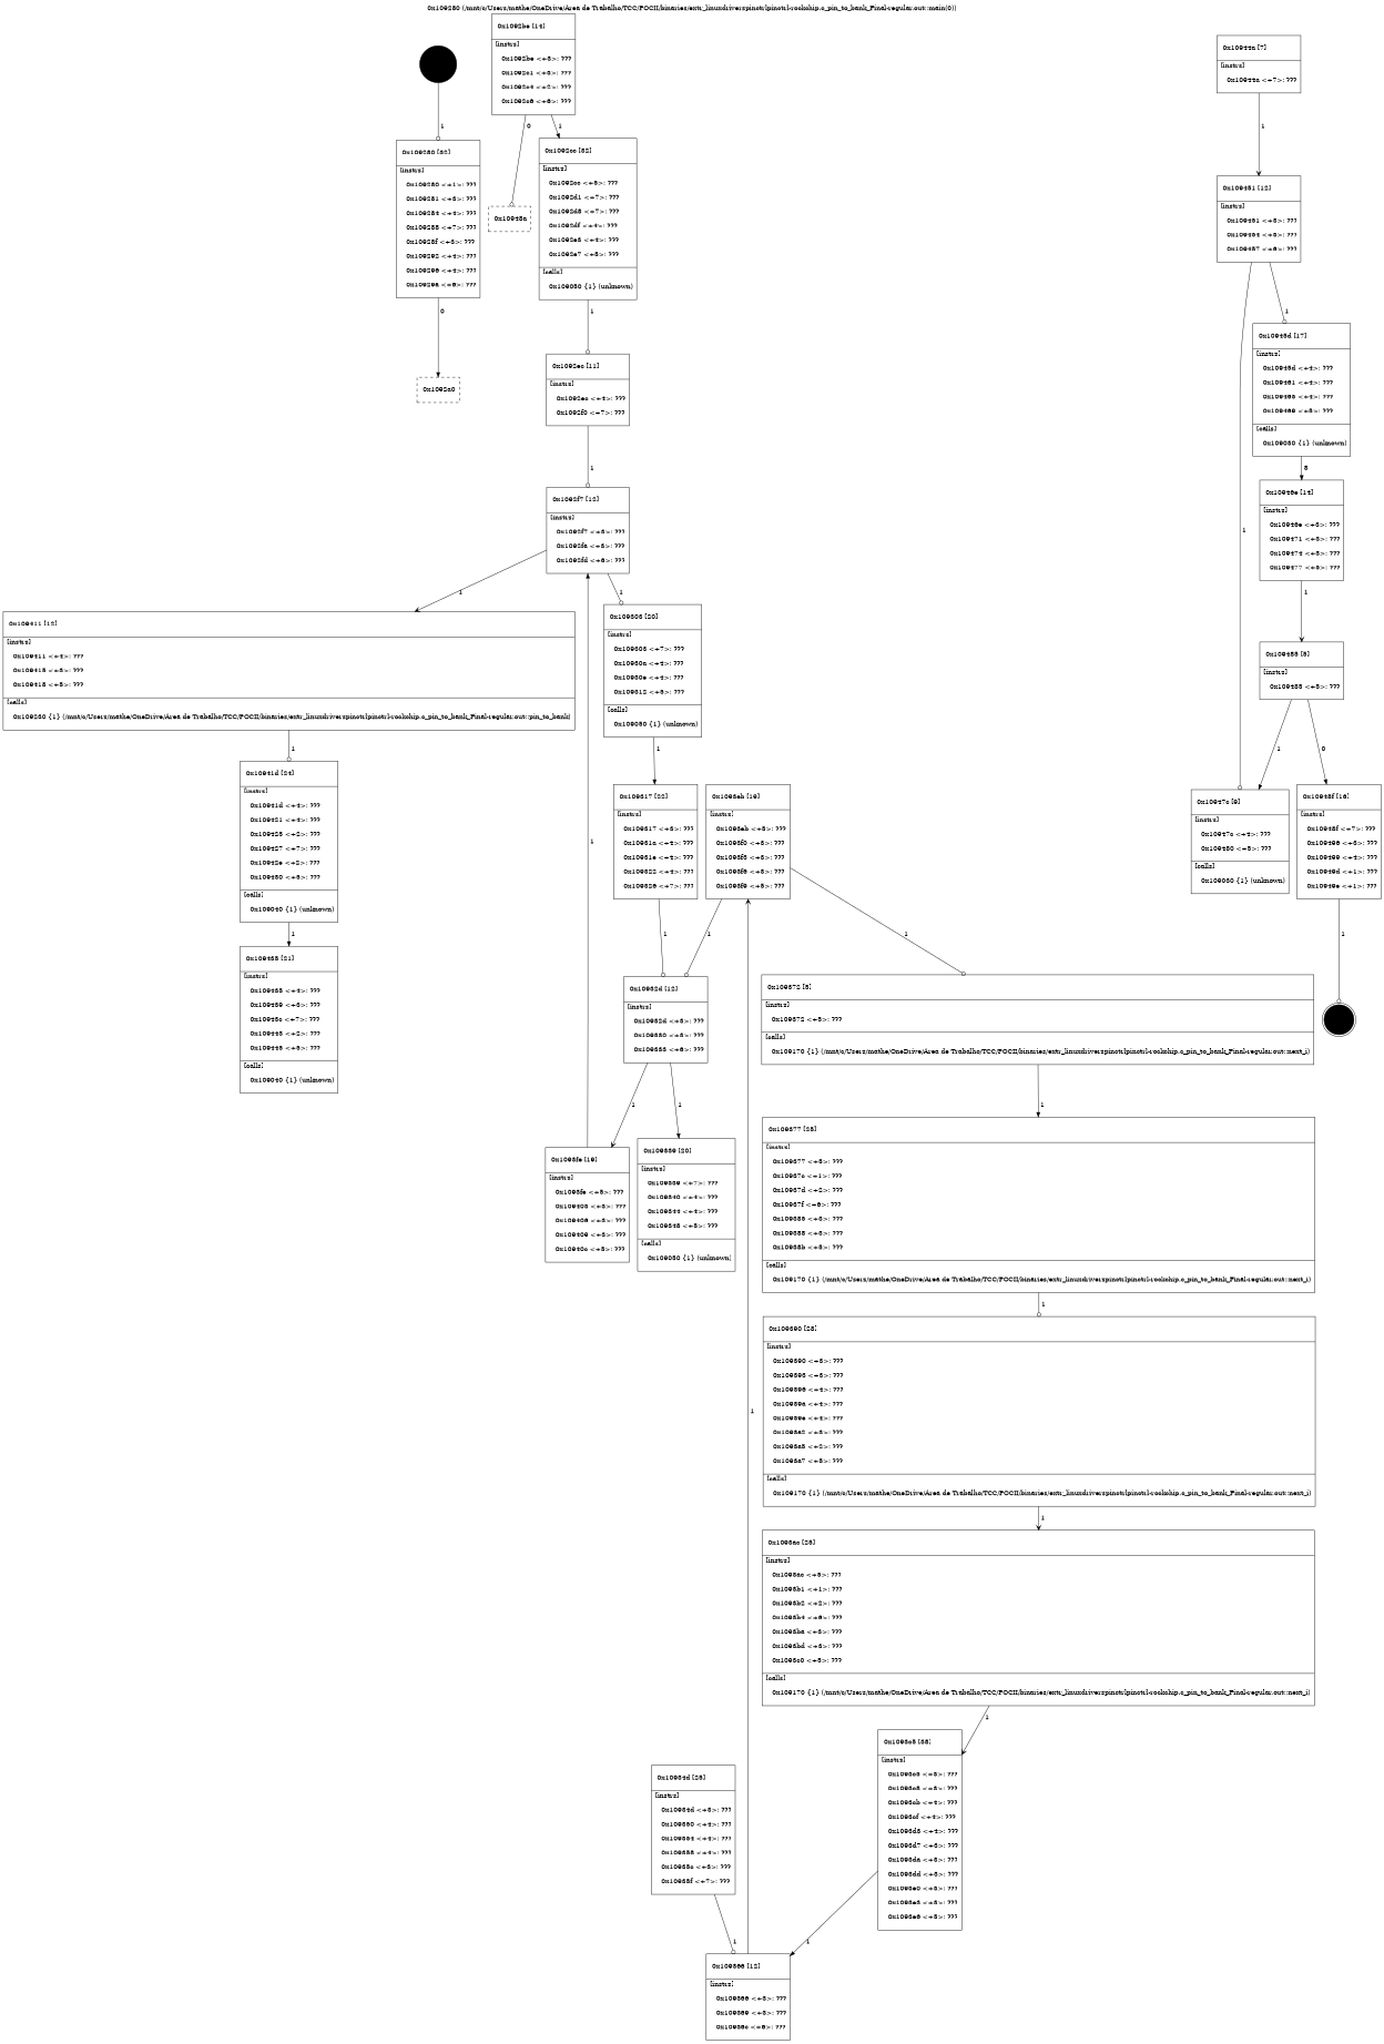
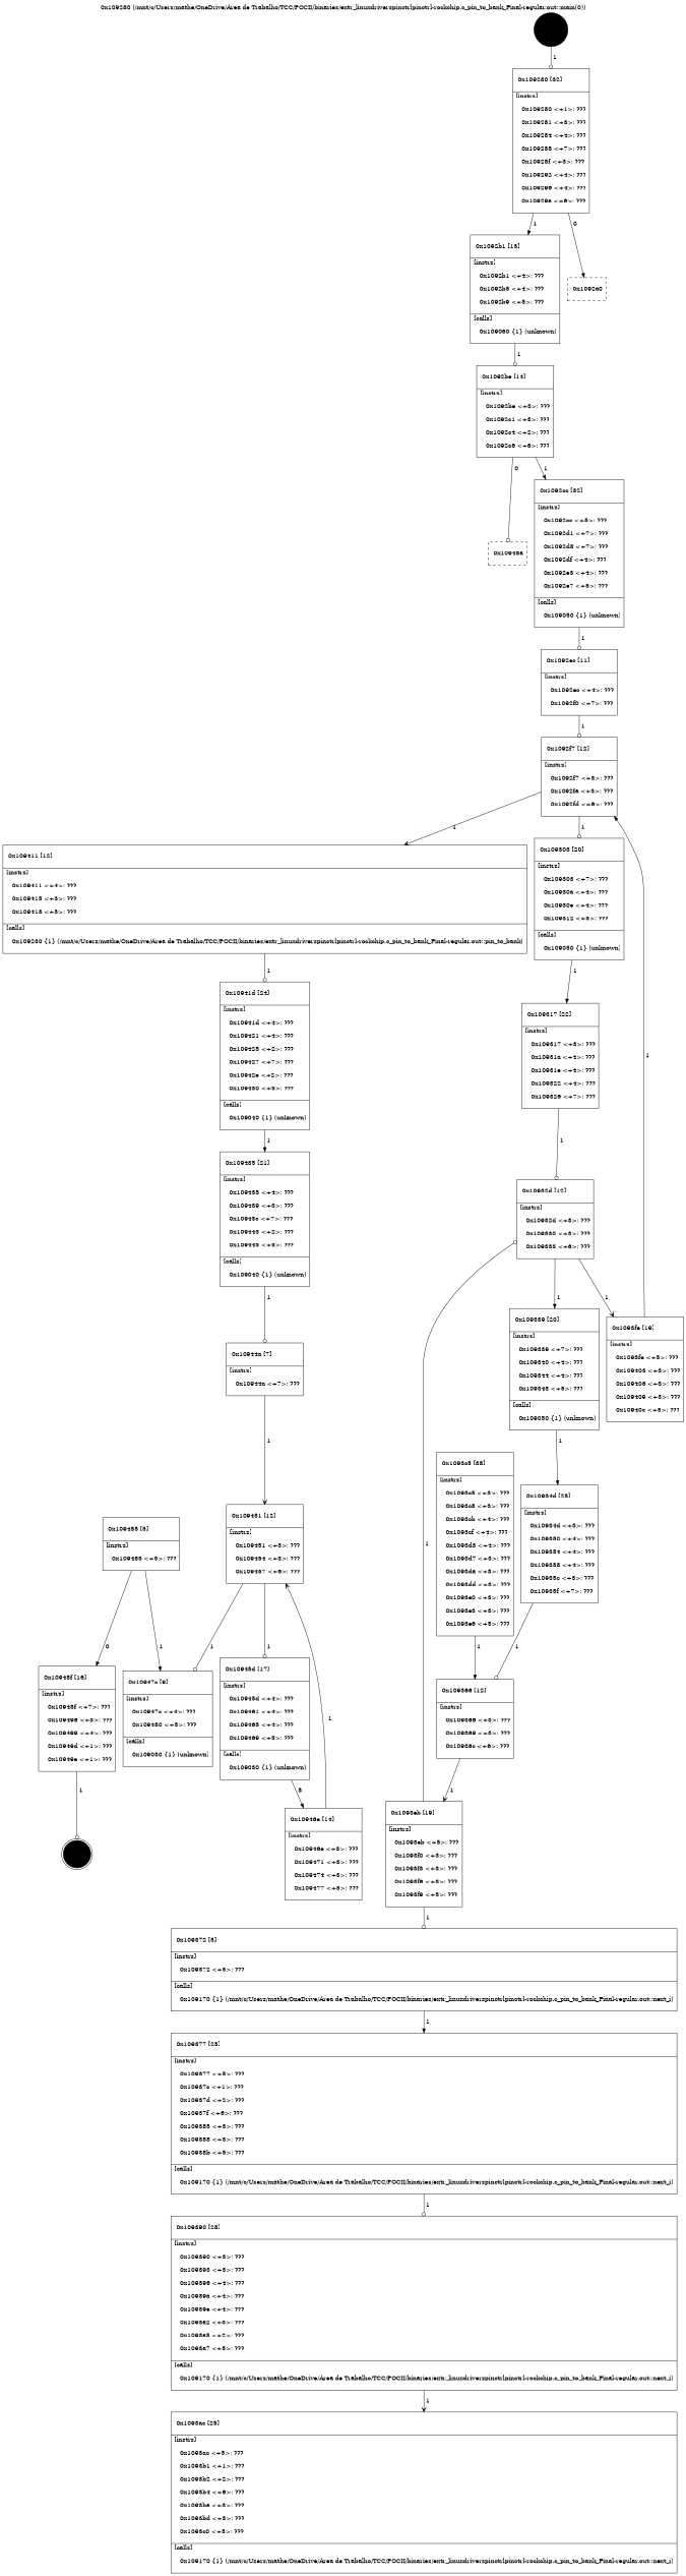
  digraph {
    label="0x109280 (/mnt/c/Users/mathe/OneDrive/Área de Trabalho/TCC/POCII/binaries/extr_linuxdriverspinctrlpinctrl-rockchip.c_pin_to_bank_Final-regular.out::main(0))"
    labelloc=t
    node [shape=record]
    edge [arrowhead=odot]
    Entry [fillcolor=black height=0.3 shape=circle style=filled width=0.3]
    n2 [label="{\n     0x109280 [32]\l\n     | [instrs]\l\n     &nbsp;&nbsp;0x109280 \<+1\>: ???\l\n     &nbsp;&nbsp;0x109281 \<+3\>: ???\l\n     &nbsp;&nbsp;0x109284 \<+4\>: ???\l\n     &nbsp;&nbsp;0x109288 \<+7\>: ???\l\n     &nbsp;&nbsp;0x10928f \<+3\>: ???\l\n     &nbsp;&nbsp;0x109292 \<+4\>: ???\l\n     &nbsp;&nbsp;0x109296 \<+4\>: ???\l\n     &nbsp;&nbsp;0x10929a \<+6\>: ???\l\n  }"]
+   n3 [label="{\n     0x1092b1 [13]\l\n     | [instrs]\l\n     &nbsp;&nbsp;0x1092b1 \<+4\>: ???\l\n     &nbsp;&nbsp;0x1092b5 \<+4\>: ???\l\n     &nbsp;&nbsp;0x1092b9 \<+5\>: ???\l\n     | [calls]\l\n     &nbsp;&nbsp;0x109060 \{1\} (unknown)\l\n  }"]
    n4 [label="{\n     0x1092a0\l\n  }" style=dashed]
    n5 [label="{\n     0x1092be [14]\l\n     | [instrs]\l\n     &nbsp;&nbsp;0x1092be \<+3\>: ???\l\n     &nbsp;&nbsp;0x1092c1 \<+3\>: ???\l\n     &nbsp;&nbsp;0x1092c4 \<+2\>: ???\l\n     &nbsp;&nbsp;0x1092c6 \<+6\>: ???\l\n  }"]
    n6 [label="{\n     0x10948a\l\n  }" style=dashed]
    n7 [label="{\n     0x1092cc [32]\l\n     | [instrs]\l\n     &nbsp;&nbsp;0x1092cc \<+5\>: ???\l\n     &nbsp;&nbsp;0x1092d1 \<+7\>: ???\l\n     &nbsp;&nbsp;0x1092d8 \<+7\>: ???\l\n     &nbsp;&nbsp;0x1092df \<+4\>: ???\l\n     &nbsp;&nbsp;0x1092e3 \<+4\>: ???\l\n     &nbsp;&nbsp;0x1092e7 \<+5\>: ???\l\n     | [calls]\l\n     &nbsp;&nbsp;0x109050 \{1\} (unknown)\l\n  }"]
    n8 [label="{\n     0x1092ec [11]\l\n     | [instrs]\l\n     &nbsp;&nbsp;0x1092ec \<+4\>: ???\l\n     &nbsp;&nbsp;0x1092f0 \<+7\>: ???\l\n  }"]
    n9 [label="{\n     0x1092f7 [12]\l\n     | [instrs]\l\n     &nbsp;&nbsp;0x1092f7 \<+3\>: ???\l\n     &nbsp;&nbsp;0x1092fa \<+3\>: ???\l\n     &nbsp;&nbsp;0x1092fd \<+6\>: ???\l\n  }"]
    Exit [fillcolor=black height=0.3 peripheries=2 shape=circle style=filled width=0.3]
    n11 [label="{\n     0x109411 [12]\l\n     | [instrs]\l\n     &nbsp;&nbsp;0x109411 \<+4\>: ???\l\n     &nbsp;&nbsp;0x109415 \<+3\>: ???\l\n     &nbsp;&nbsp;0x109418 \<+5\>: ???\l\n     | [calls]\l\n     &nbsp;&nbsp;0x109230 \{1\} (/mnt/c/Users/mathe/OneDrive/Área de Trabalho/TCC/POCII/binaries/extr_linuxdriverspinctrlpinctrl-rockchip.c_pin_to_bank_Final-regular.out::pin_to_bank)\l\n  }"]
    n12 [label="{\n     0x109303 [20]\l\n     | [instrs]\l\n     &nbsp;&nbsp;0x109303 \<+7\>: ???\l\n     &nbsp;&nbsp;0x10930a \<+4\>: ???\l\n     &nbsp;&nbsp;0x10930e \<+4\>: ???\l\n     &nbsp;&nbsp;0x109312 \<+5\>: ???\l\n     | [calls]\l\n     &nbsp;&nbsp;0x109050 \{1\} (unknown)\l\n  }"]
    n13 [label="{\n     0x10941d [24]\l\n     | [instrs]\l\n     &nbsp;&nbsp;0x10941d \<+4\>: ???\l\n     &nbsp;&nbsp;0x109421 \<+4\>: ???\l\n     &nbsp;&nbsp;0x109425 \<+2\>: ???\l\n     &nbsp;&nbsp;0x109427 \<+7\>: ???\l\n     &nbsp;&nbsp;0x10942e \<+2\>: ???\l\n     &nbsp;&nbsp;0x109430 \<+5\>: ???\l\n     | [calls]\l\n     &nbsp;&nbsp;0x109040 \{1\} (unknown)\l\n  }"]
    n14 [label="{\n     0x109317 [22]\l\n     | [instrs]\l\n     &nbsp;&nbsp;0x109317 \<+3\>: ???\l\n     &nbsp;&nbsp;0x10931a \<+4\>: ???\l\n     &nbsp;&nbsp;0x10931e \<+4\>: ???\l\n     &nbsp;&nbsp;0x109322 \<+4\>: ???\l\n     &nbsp;&nbsp;0x109326 \<+7\>: ???\l\n  }"]
    n15 [label="{\n     0x109435 [21]\l\n     | [instrs]\l\n     &nbsp;&nbsp;0x109435 \<+4\>: ???\l\n     &nbsp;&nbsp;0x109439 \<+3\>: ???\l\n     &nbsp;&nbsp;0x10943c \<+7\>: ???\l\n     &nbsp;&nbsp;0x109443 \<+2\>: ???\l\n     &nbsp;&nbsp;0x109445 \<+5\>: ???\l\n     | [calls]\l\n     &nbsp;&nbsp;0x109040 \{1\} (unknown)\l\n  }"]
    n16 [label="{\n     0x10932d [12]\l\n     | [instrs]\l\n     &nbsp;&nbsp;0x10932d \<+3\>: ???\l\n     &nbsp;&nbsp;0x109330 \<+3\>: ???\l\n     &nbsp;&nbsp;0x109333 \<+6\>: ???\l\n  }"]
    n17 [label="{\n     0x1093fe [19]\l\n     | [instrs]\l\n     &nbsp;&nbsp;0x1093fe \<+5\>: ???\l\n     &nbsp;&nbsp;0x109403 \<+3\>: ???\l\n     &nbsp;&nbsp;0x109406 \<+3\>: ???\l\n     &nbsp;&nbsp;0x109409 \<+3\>: ???\l\n     &nbsp;&nbsp;0x10940c \<+5\>: ???\l\n  }"]
    n18 [label="{\n     0x109339 [20]\l\n     | [instrs]\l\n     &nbsp;&nbsp;0x109339 \<+7\>: ???\l\n     &nbsp;&nbsp;0x109340 \<+4\>: ???\l\n     &nbsp;&nbsp;0x109344 \<+4\>: ???\l\n     &nbsp;&nbsp;0x109348 \<+5\>: ???\l\n     | [calls]\l\n     &nbsp;&nbsp;0x109050 \{1\} (unknown)\l\n  }"]
    n19 [label="{\n     0x10934d [25]\l\n     | [instrs]\l\n     &nbsp;&nbsp;0x10934d \<+3\>: ???\l\n     &nbsp;&nbsp;0x109350 \<+4\>: ???\l\n     &nbsp;&nbsp;0x109354 \<+4\>: ???\l\n     &nbsp;&nbsp;0x109358 \<+4\>: ???\l\n     &nbsp;&nbsp;0x10935c \<+3\>: ???\l\n     &nbsp;&nbsp;0x10935f \<+7\>: ???\l\n  }"]
    n20 [label="{\n     0x109366 [12]\l\n     | [instrs]\l\n     &nbsp;&nbsp;0x109366 \<+3\>: ???\l\n     &nbsp;&nbsp;0x109369 \<+3\>: ???\l\n     &nbsp;&nbsp;0x10936c \<+6\>: ???\l\n  }"]
    n21 [label="{\n     0x1093eb [19]\l\n     | [instrs]\l\n     &nbsp;&nbsp;0x1093eb \<+5\>: ???\l\n     &nbsp;&nbsp;0x1093f0 \<+3\>: ???\l\n     &nbsp;&nbsp;0x1093f3 \<+3\>: ???\l\n     &nbsp;&nbsp;0x1093f6 \<+3\>: ???\l\n     &nbsp;&nbsp;0x1093f9 \<+5\>: ???\l\n  }"]
    n22 [label="{\n     0x109372 [5]\l\n     | [instrs]\l\n     &nbsp;&nbsp;0x109372 \<+5\>: ???\l\n     | [calls]\l\n     &nbsp;&nbsp;0x109170 \{1\} (/mnt/c/Users/mathe/OneDrive/Área de Trabalho/TCC/POCII/binaries/extr_linuxdriverspinctrlpinctrl-rockchip.c_pin_to_bank_Final-regular.out::next_i)\l\n  }"]
    n23 [label="{\n     0x109377 [25]\l\n     | [instrs]\l\n     &nbsp;&nbsp;0x109377 \<+5\>: ???\l\n     &nbsp;&nbsp;0x10937c \<+1\>: ???\l\n     &nbsp;&nbsp;0x10937d \<+2\>: ???\l\n     &nbsp;&nbsp;0x10937f \<+6\>: ???\l\n     &nbsp;&nbsp;0x109385 \<+3\>: ???\l\n     &nbsp;&nbsp;0x109388 \<+3\>: ???\l\n     &nbsp;&nbsp;0x10938b \<+5\>: ???\l\n     | [calls]\l\n     &nbsp;&nbsp;0x109170 \{1\} (/mnt/c/Users/mathe/OneDrive/Área de Trabalho/TCC/POCII/binaries/extr_linuxdriverspinctrlpinctrl-rockchip.c_pin_to_bank_Final-regular.out::next_i)\l\n  }"]
    n24 [label="{\n     0x109390 [28]\l\n     | [instrs]\l\n     &nbsp;&nbsp;0x109390 \<+3\>: ???\l\n     &nbsp;&nbsp;0x109393 \<+3\>: ???\l\n     &nbsp;&nbsp;0x109396 \<+4\>: ???\l\n     &nbsp;&nbsp;0x10939a \<+4\>: ???\l\n     &nbsp;&nbsp;0x10939e \<+4\>: ???\l\n     &nbsp;&nbsp;0x1093a2 \<+3\>: ???\l\n     &nbsp;&nbsp;0x1093a5 \<+2\>: ???\l\n     &nbsp;&nbsp;0x1093a7 \<+5\>: ???\l\n     | [calls]\l\n     &nbsp;&nbsp;0x109170 \{1\} (/mnt/c/Users/mathe/OneDrive/Área de Trabalho/TCC/POCII/binaries/extr_linuxdriverspinctrlpinctrl-rockchip.c_pin_to_bank_Final-regular.out::next_i)\l\n  }"]
    n25 [label="{\n     0x1093ac [25]\l\n     | [instrs]\l\n     &nbsp;&nbsp;0x1093ac \<+5\>: ???\l\n     &nbsp;&nbsp;0x1093b1 \<+1\>: ???\l\n     &nbsp;&nbsp;0x1093b2 \<+2\>: ???\l\n     &nbsp;&nbsp;0x1093b4 \<+6\>: ???\l\n     &nbsp;&nbsp;0x1093ba \<+3\>: ???\l\n     &nbsp;&nbsp;0x1093bd \<+3\>: ???\l\n     &nbsp;&nbsp;0x1093c0 \<+5\>: ???\l\n     | [calls]\l\n     &nbsp;&nbsp;0x109170 \{1\} (/mnt/c/Users/mathe/OneDrive/Área de Trabalho/TCC/POCII/binaries/extr_linuxdriverspinctrlpinctrl-rockchip.c_pin_to_bank_Final-regular.out::next_i)\l\n  }"]
    n26 [label="{\n     0x1093c5 [38]\l\n     | [instrs]\l\n     &nbsp;&nbsp;0x1093c5 \<+3\>: ???\l\n     &nbsp;&nbsp;0x1093c8 \<+3\>: ???\l\n     &nbsp;&nbsp;0x1093cb \<+4\>: ???\l\n     &nbsp;&nbsp;0x1093cf \<+4\>: ???\l\n     &nbsp;&nbsp;0x1093d3 \<+4\>: ???\l\n     &nbsp;&nbsp;0x1093d7 \<+3\>: ???\l\n     &nbsp;&nbsp;0x1093da \<+3\>: ???\l\n     &nbsp;&nbsp;0x1093dd \<+3\>: ???\l\n     &nbsp;&nbsp;0x1093e0 \<+3\>: ???\l\n     &nbsp;&nbsp;0x1093e3 \<+3\>: ???\l\n     &nbsp;&nbsp;0x1093e6 \<+5\>: ???\l\n  }"]
    n27 [label="{\n     0x10948f [16]\l\n     | [instrs]\l\n     &nbsp;&nbsp;0x10948f \<+7\>: ???\l\n     &nbsp;&nbsp;0x109496 \<+3\>: ???\l\n     &nbsp;&nbsp;0x109499 \<+4\>: ???\l\n     &nbsp;&nbsp;0x10949d \<+1\>: ???\l\n     &nbsp;&nbsp;0x10949e \<+1\>: ???\l\n  }"]
    n28 [label="{\n     0x109485 [5]\l\n     | [instrs]\l\n     &nbsp;&nbsp;0x109485 \<+5\>: ???\l\n  }"]
    n29 [label="{\n     0x10947c [9]\l\n     | [instrs]\l\n     &nbsp;&nbsp;0x10947c \<+4\>: ???\l\n     &nbsp;&nbsp;0x109480 \<+5\>: ???\l\n     | [calls]\l\n     &nbsp;&nbsp;0x109030 \{1\} (unknown)\l\n  }"]
    n30 [label="{\n     0x10944a [7]\l\n     | [instrs]\l\n     &nbsp;&nbsp;0x10944a \<+7\>: ???\l\n  }"]
    n31 [label="{\n     0x109451 [12]\l\n     | [instrs]\l\n     &nbsp;&nbsp;0x109451 \<+3\>: ???\l\n     &nbsp;&nbsp;0x109454 \<+3\>: ???\l\n     &nbsp;&nbsp;0x109457 \<+6\>: ???\l\n  }"]
    n32 [label="{\n     0x10945d [17]\l\n     | [instrs]\l\n     &nbsp;&nbsp;0x10945d \<+4\>: ???\l\n     &nbsp;&nbsp;0x109461 \<+4\>: ???\l\n     &nbsp;&nbsp;0x109465 \<+4\>: ???\l\n     &nbsp;&nbsp;0x109469 \<+5\>: ???\l\n     | [calls]\l\n     &nbsp;&nbsp;0x109030 \{1\} (unknown)\l\n  }"]
    n33 [label="{\n     0x10946e [14]\l\n     | [instrs]\l\n     &nbsp;&nbsp;0x10946e \<+3\>: ???\l\n     &nbsp;&nbsp;0x109471 \<+3\>: ???\l\n     &nbsp;&nbsp;0x109474 \<+3\>: ???\l\n     &nbsp;&nbsp;0x109477 \<+5\>: ???\l\n  }"]
    Entry -> n2 [label=" 1"]
+   n2 -> n3 [arrowhead=normal label=" 1"]
    n2 -> n4 [arrowhead=normal label=" 0"]
+   n3 -> n5 [label=" 1"]
    n5 -> n6 [label=" 0"]
    n5 -> n7 [arrowhead=normal label=" 1"]
    n7 -> n8 [label=" 1"]
    n8 -> n9 [label=" 1"]
    n9 -> n11 [arrowhead=vee label=" 1"]
    n9 -> n12 [label=" 1"]
    n11 -> n13 [label=" 1"]
    n12 -> n14 [arrowhead=normal label=" 1"]
    n13 -> n15 [arrowhead=normal label=" 1"]
    n14 -> n16 [label=" 1"]
+   n15 -> n30 [label=" 1"]
    n16 -> n17 [arrowhead=vee label=" 1"]
    n16 -> n18 [arrowhead=normal label=" 1"]
    n17 -> n9 [arrowhead=normal label=" 1"]
+   n18 -> n19 [arrowhead=normal label=" 1"]
    n19 -> n20 [label=" 1"]
    n20 -> n21 [arrowhead=vee label=" 1"]
    n21 -> n16 [label=" 1"]
    n21 -> n22 [label=" 1"]
    n22 -> n23 [arrowhead=normal label=" 1"]
    n23 -> n24 [label=" 1"]
    n24 -> n25 [arrowhead=vee label=" 1"]
-   n25 -> n26 [arrowhead=vee label=" 1"]
    n26 -> n20 [arrowhead=normal label=" 1"]
    n27 -> Exit [label=" 1"]
    n28 -> n27 [arrowhead=normal label=" 0"]
    n28 -> n29 [arrowhead=normal label=" 1"]
    n30 -> n31 [arrowhead=vee label=" 1"]
    n31 -> n29 [label=" 1"]
    n31 -> n32 [label=" 1"]
    n32 -> n33 [arrowhead=normal label=" 8"]
-   n33 -> n28 [arrowhead=vee label=" 1"]
+   n33 -> n31 [arrowhead=vee label=" 1"]
  }
